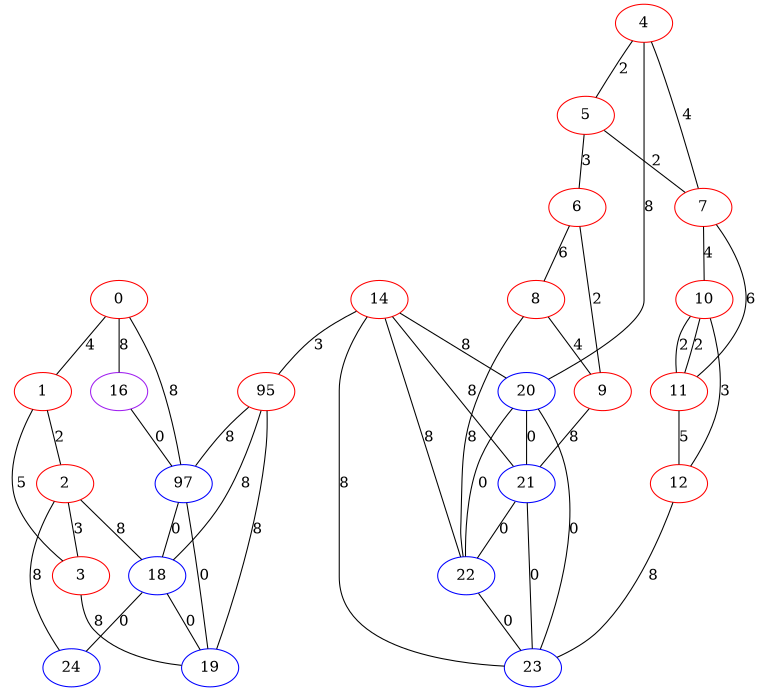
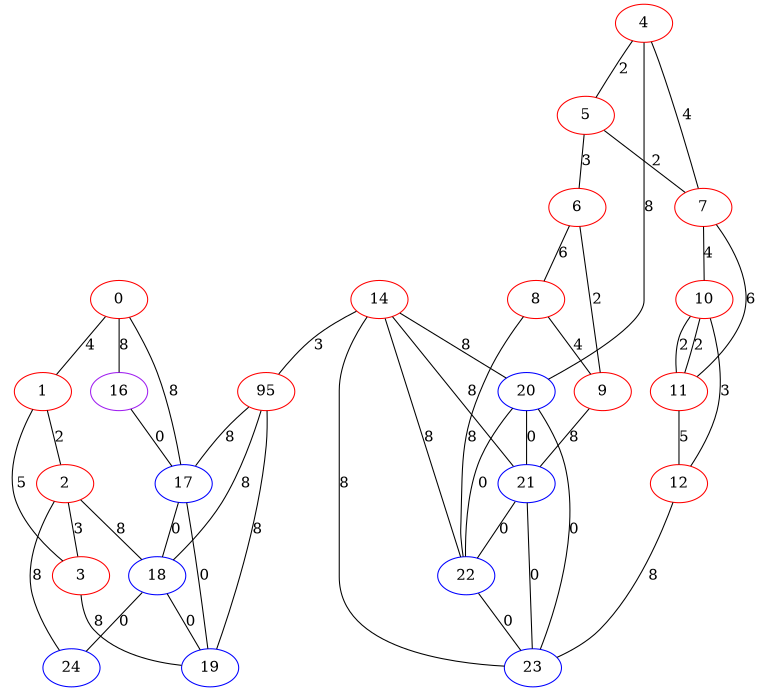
  graph {
    fontname="DejaVu Serif"
    node [color=red fontname="DejaVu Serif" weight=1]
    edge [fontname="DejaVu Serif"]
    0
    1
    16 [color=purple weight=4]
-   17 [color=blue weight=3 label=97]
+   17 [color=blue weight=3]
    2
    3
    18 [color=blue weight=3]
    19 [color=blue weight=3]
    24 [color=blue weight=3]
    4
    5
    7
    20 [color=blue weight=3]
    6
    10
    11
    22 [color=blue weight=3]
    21 [color=blue weight=3]
    23 [color=blue weight=3]
    8
    9
    12
    14
    n24 [label=95]
    0 -- 1 [label=4]
    0 -- 16 [label=8]
    0 -- 17 [label=8]
    1 -- 2 [label=2]
    1 -- 3 [label=5]
    16 -- 17 [label=0]
    17 -- 18 [label=0]
    17 -- 19 [label=0]
    2 -- 3 [label=3]
    2 -- 18 [label=8]
    2 -- 24 [label=8]
    3 -- 19 [label=8]
    18 -- 19 [label=0]
    18 -- 24 [label=0]
    4 -- 5 [label=2]
    4 -- 7 [label=4]
    4 -- 20 [label=8]
    5 -- 7 [label=2]
    5 -- 6 [label=3]
    7 -- 10 [label=4]
    7 -- 11 [label=6]
    20 -- 22 [label=0]
    20 -- 21 [label=0]
    20 -- 23 [label=0]
    6 -- 8 [label=6]
    6 -- 9 [label=2]
    10 -- 11 [label=2]
    10 -- 11 [label=2]
    10 -- 12 [label=3]
    11 -- 12 [label=5]
    22 -- 23 [label=0]
    21 -- 22 [label=0]
    21 -- 23 [label=0]
    8 -- 22 [label=8]
    8 -- 9 [label=4]
    9 -- 21 [label=8]
    12 -- 23 [label=8]
    14 -- 20 [label=8]
    14 -- 22 [label=8]
    14 -- 21 [label=8]
    14 -- 23 [label=8]
    14 -- n24 [label=3]
    n24 -- 17 [label=8]
    n24 -- 18 [label=8]
    n24 -- 19 [label=8]
  }
